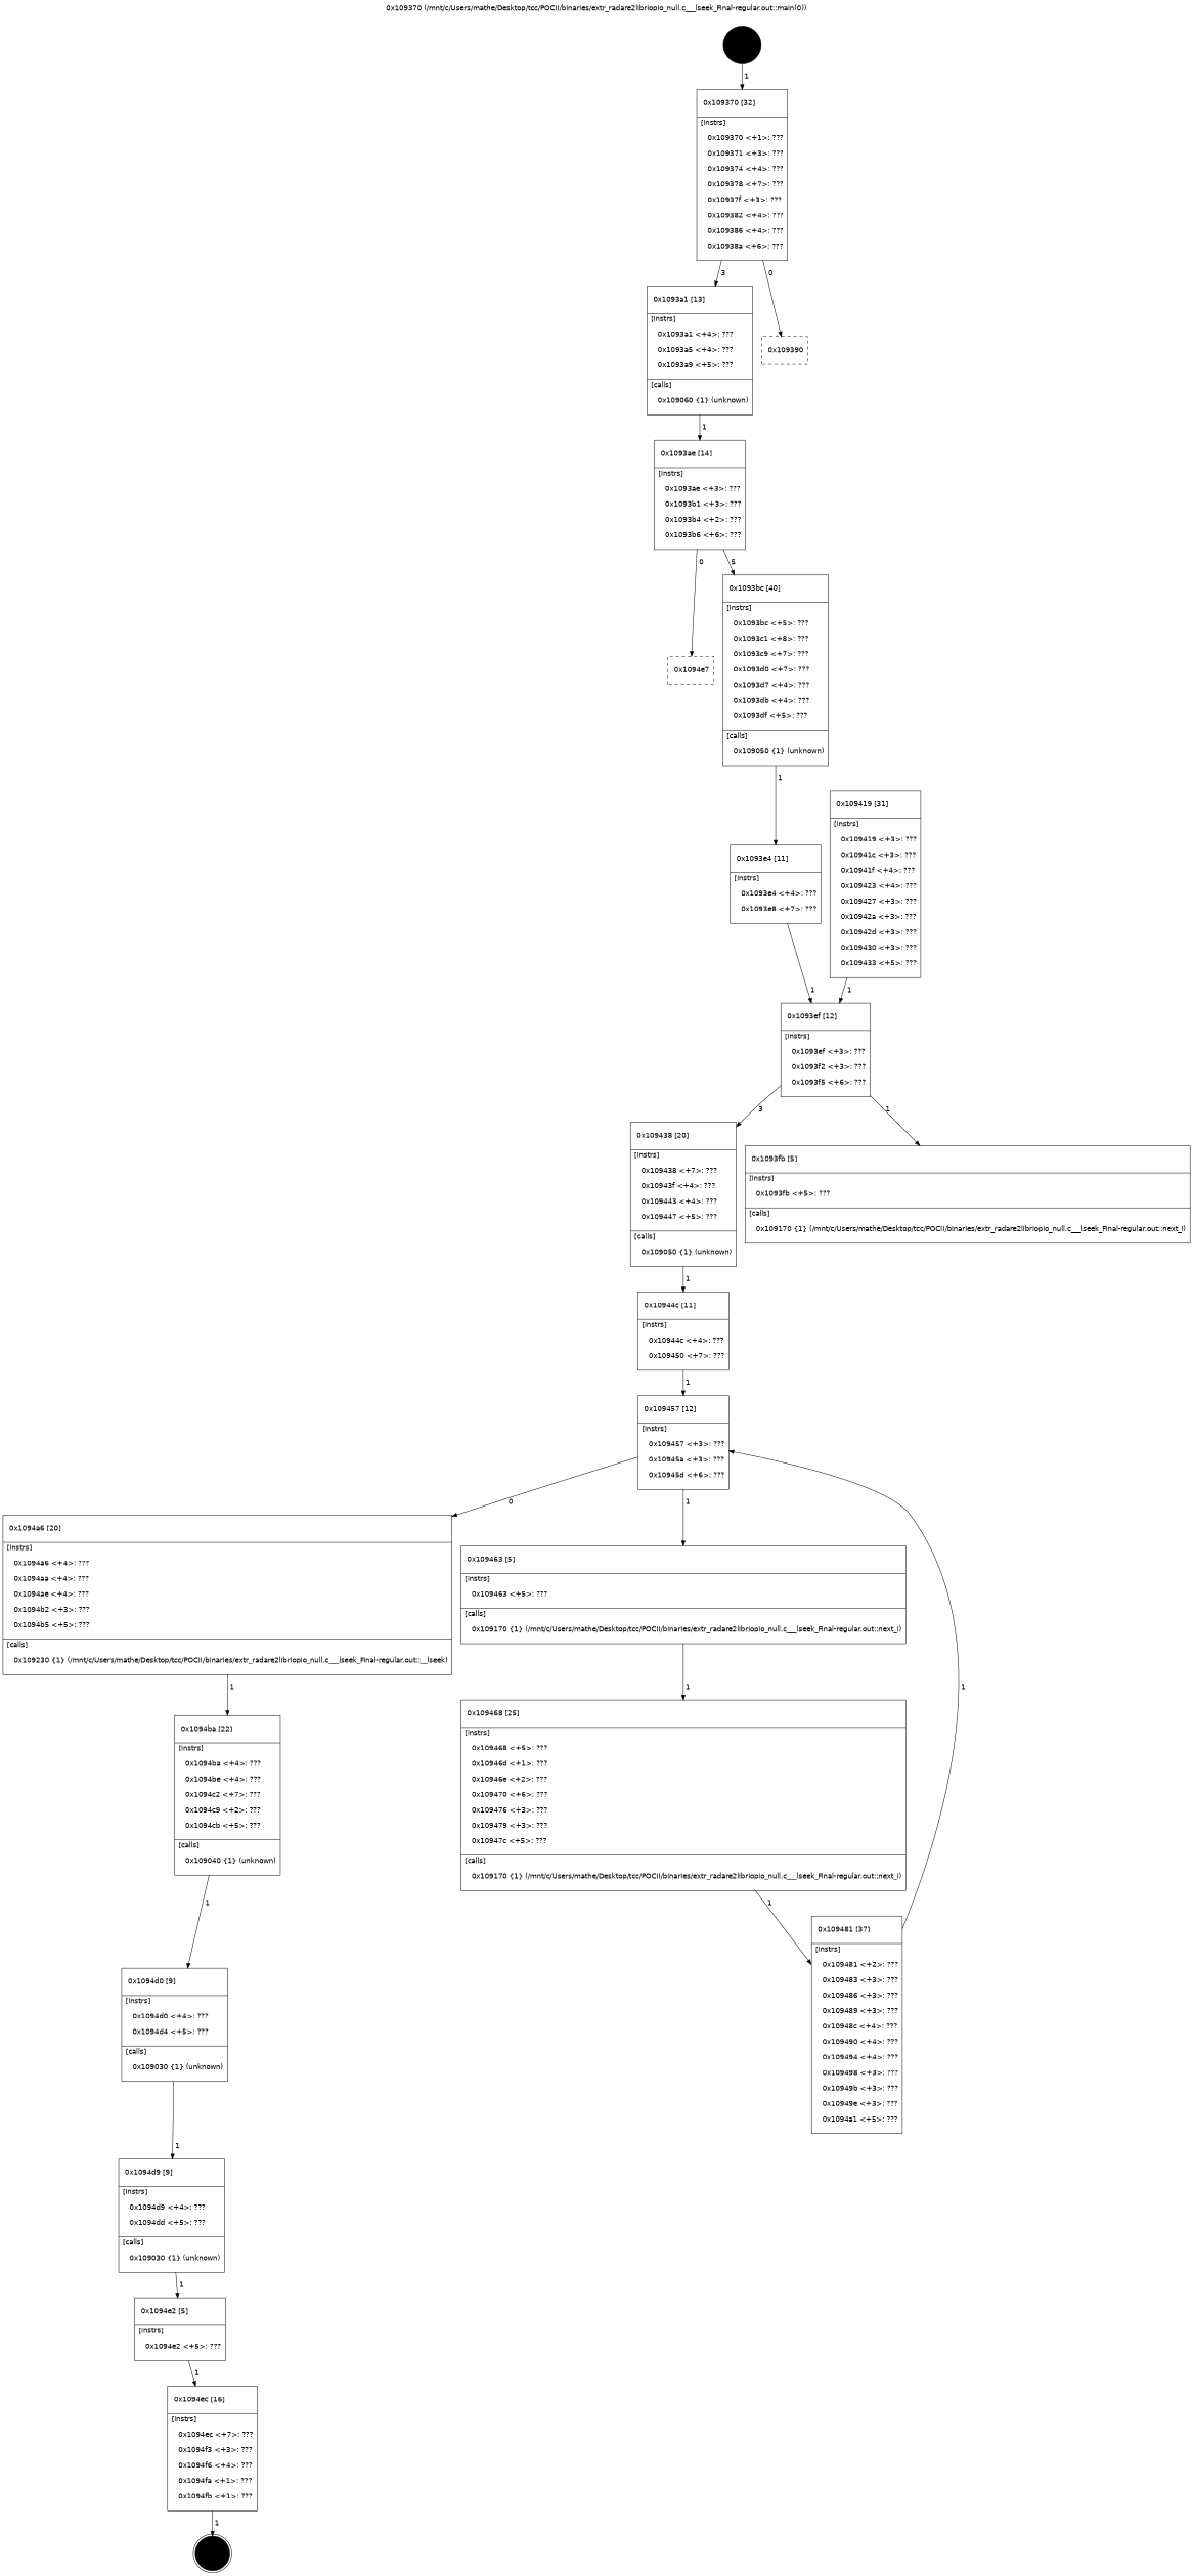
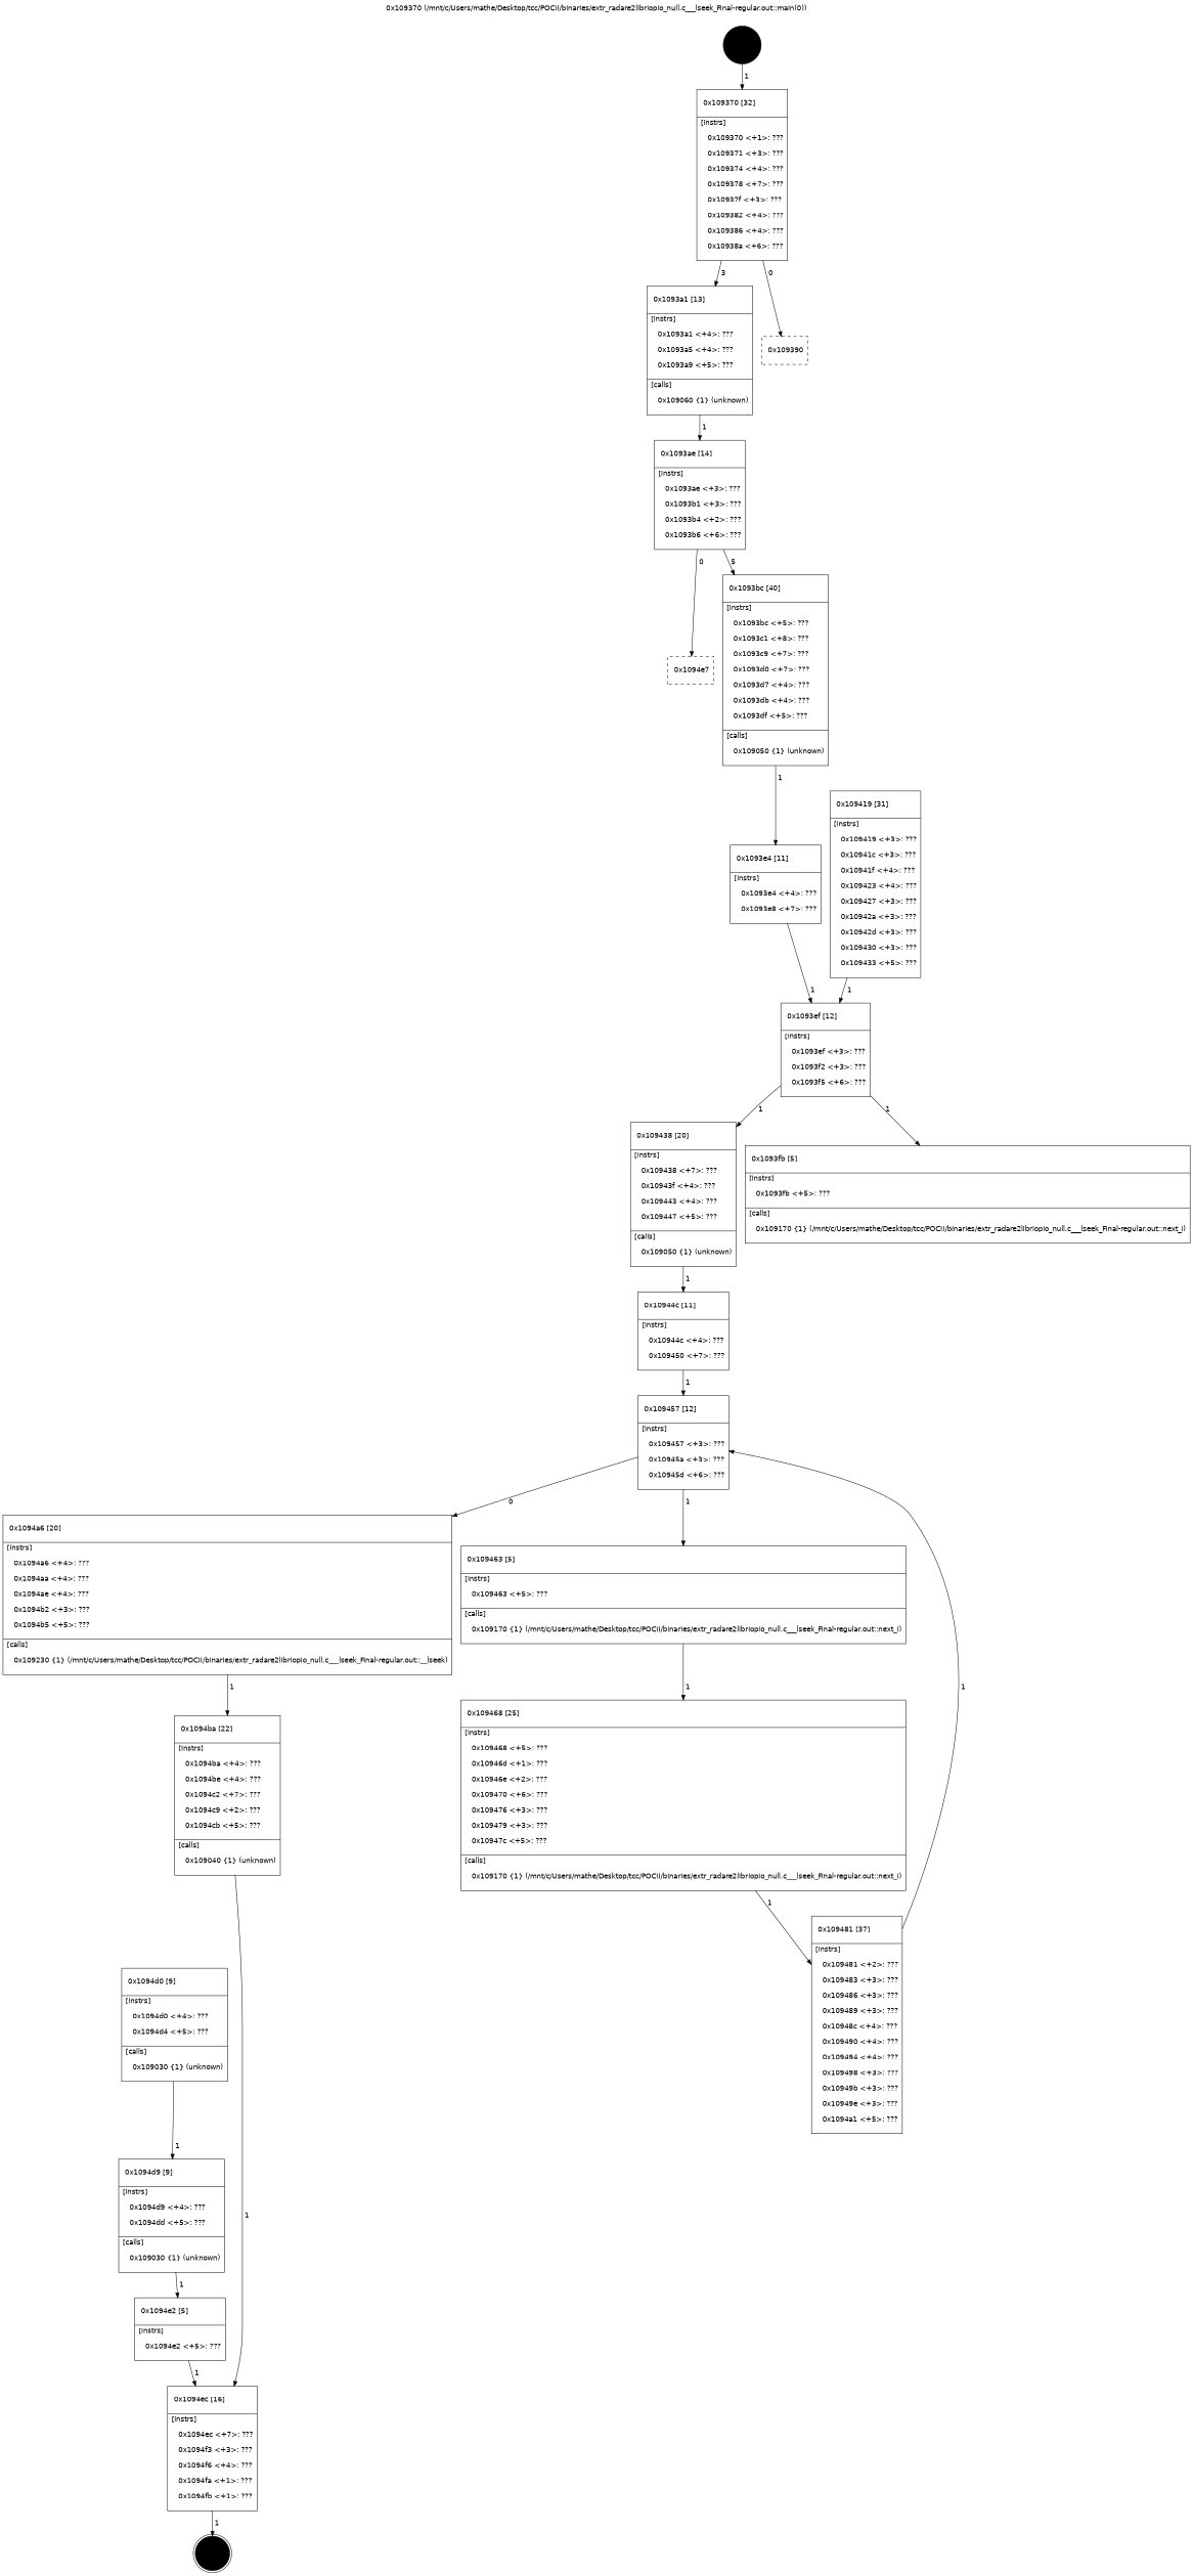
  digraph {
    fontname="DejaVu Sans"
    label="0x109370 (/mnt/c/Users/mathe/Desktop/tcc/POCII/binaries/extr_radare2libriopio_null.c___lseek_Final-regular.out::main(0))"
    labelloc=t
    node [fontname="DejaVu Sans" shape=record]
    edge [fontname="DejaVu Sans"]
    Entry [fillcolor=black height=0.3 shape=circle style=filled width=0.3]
    n2 [label="{\n     0x109370 [32]\l\n     | [instrs]\l\n     &nbsp;&nbsp;0x109370 \<+1\>: ???\l\n     &nbsp;&nbsp;0x109371 \<+3\>: ???\l\n     &nbsp;&nbsp;0x109374 \<+4\>: ???\l\n     &nbsp;&nbsp;0x109378 \<+7\>: ???\l\n     &nbsp;&nbsp;0x10937f \<+3\>: ???\l\n     &nbsp;&nbsp;0x109382 \<+4\>: ???\l\n     &nbsp;&nbsp;0x109386 \<+4\>: ???\l\n     &nbsp;&nbsp;0x10938a \<+6\>: ???\l\n  }"]
    n3 [label="{\n     0x1093a1 [13]\l\n     | [instrs]\l\n     &nbsp;&nbsp;0x1093a1 \<+4\>: ???\l\n     &nbsp;&nbsp;0x1093a5 \<+4\>: ???\l\n     &nbsp;&nbsp;0x1093a9 \<+5\>: ???\l\n     | [calls]\l\n     &nbsp;&nbsp;0x109060 \{1\} (unknown)\l\n  }"]
    n4 [label="{\n     0x109390\l\n  }" style=dashed]
    n5 [label="{\n     0x1093ae [14]\l\n     | [instrs]\l\n     &nbsp;&nbsp;0x1093ae \<+3\>: ???\l\n     &nbsp;&nbsp;0x1093b1 \<+3\>: ???\l\n     &nbsp;&nbsp;0x1093b4 \<+2\>: ???\l\n     &nbsp;&nbsp;0x1093b6 \<+6\>: ???\l\n  }"]
    n6 [label="{\n     0x1094e7\l\n  }" style=dashed]
    n7 [label="{\n     0x1093bc [40]\l\n     | [instrs]\l\n     &nbsp;&nbsp;0x1093bc \<+5\>: ???\l\n     &nbsp;&nbsp;0x1093c1 \<+8\>: ???\l\n     &nbsp;&nbsp;0x1093c9 \<+7\>: ???\l\n     &nbsp;&nbsp;0x1093d0 \<+7\>: ???\l\n     &nbsp;&nbsp;0x1093d7 \<+4\>: ???\l\n     &nbsp;&nbsp;0x1093db \<+4\>: ???\l\n     &nbsp;&nbsp;0x1093df \<+5\>: ???\l\n     | [calls]\l\n     &nbsp;&nbsp;0x109050 \{1\} (unknown)\l\n  }"]
    n8 [label="{\n     0x1093e4 [11]\l\n     | [instrs]\l\n     &nbsp;&nbsp;0x1093e4 \<+4\>: ???\l\n     &nbsp;&nbsp;0x1093e8 \<+7\>: ???\l\n  }"]
    n9 [label="{\n     0x1093ef [12]\l\n     | [instrs]\l\n     &nbsp;&nbsp;0x1093ef \<+3\>: ???\l\n     &nbsp;&nbsp;0x1093f2 \<+3\>: ???\l\n     &nbsp;&nbsp;0x1093f5 \<+6\>: ???\l\n  }"]
    Exit [fillcolor=black height=0.3 peripheries=2 shape=circle style=filled width=0.3]
    n11 [label="{\n     0x109438 [20]\l\n     | [instrs]\l\n     &nbsp;&nbsp;0x109438 \<+7\>: ???\l\n     &nbsp;&nbsp;0x10943f \<+4\>: ???\l\n     &nbsp;&nbsp;0x109443 \<+4\>: ???\l\n     &nbsp;&nbsp;0x109447 \<+5\>: ???\l\n     | [calls]\l\n     &nbsp;&nbsp;0x109050 \{1\} (unknown)\l\n  }"]
    n12 [label="{\n     0x1093fb [5]\l\n     | [instrs]\l\n     &nbsp;&nbsp;0x1093fb \<+5\>: ???\l\n     | [calls]\l\n     &nbsp;&nbsp;0x109170 \{1\} (/mnt/c/Users/mathe/Desktop/tcc/POCII/binaries/extr_radare2libriopio_null.c___lseek_Final-regular.out::next_i)\l\n  }"]
    n13 [label="{\n     0x10944c [11]\l\n     | [instrs]\l\n     &nbsp;&nbsp;0x10944c \<+4\>: ???\l\n     &nbsp;&nbsp;0x109450 \<+7\>: ???\l\n  }"]
    n14 [label="{\n     0x109457 [12]\l\n     | [instrs]\l\n     &nbsp;&nbsp;0x109457 \<+3\>: ???\l\n     &nbsp;&nbsp;0x10945a \<+3\>: ???\l\n     &nbsp;&nbsp;0x10945d \<+6\>: ???\l\n  }"]
    n15 [label="{\n     0x109419 [31]\l\n     | [instrs]\l\n     &nbsp;&nbsp;0x109419 \<+3\>: ???\l\n     &nbsp;&nbsp;0x10941c \<+3\>: ???\l\n     &nbsp;&nbsp;0x10941f \<+4\>: ???\l\n     &nbsp;&nbsp;0x109423 \<+4\>: ???\l\n     &nbsp;&nbsp;0x109427 \<+3\>: ???\l\n     &nbsp;&nbsp;0x10942a \<+3\>: ???\l\n     &nbsp;&nbsp;0x10942d \<+3\>: ???\l\n     &nbsp;&nbsp;0x109430 \<+3\>: ???\l\n     &nbsp;&nbsp;0x109433 \<+5\>: ???\l\n  }"]
    n16 [label="{\n     0x1094a6 [20]\l\n     | [instrs]\l\n     &nbsp;&nbsp;0x1094a6 \<+4\>: ???\l\n     &nbsp;&nbsp;0x1094aa \<+4\>: ???\l\n     &nbsp;&nbsp;0x1094ae \<+4\>: ???\l\n     &nbsp;&nbsp;0x1094b2 \<+3\>: ???\l\n     &nbsp;&nbsp;0x1094b5 \<+5\>: ???\l\n     | [calls]\l\n     &nbsp;&nbsp;0x109230 \{1\} (/mnt/c/Users/mathe/Desktop/tcc/POCII/binaries/extr_radare2libriopio_null.c___lseek_Final-regular.out::__lseek)\l\n  }"]
    n17 [label="{\n     0x109463 [5]\l\n     | [instrs]\l\n     &nbsp;&nbsp;0x109463 \<+5\>: ???\l\n     | [calls]\l\n     &nbsp;&nbsp;0x109170 \{1\} (/mnt/c/Users/mathe/Desktop/tcc/POCII/binaries/extr_radare2libriopio_null.c___lseek_Final-regular.out::next_i)\l\n  }"]
    n18 [label="{\n     0x1094ba [22]\l\n     | [instrs]\l\n     &nbsp;&nbsp;0x1094ba \<+4\>: ???\l\n     &nbsp;&nbsp;0x1094be \<+4\>: ???\l\n     &nbsp;&nbsp;0x1094c2 \<+7\>: ???\l\n     &nbsp;&nbsp;0x1094c9 \<+2\>: ???\l\n     &nbsp;&nbsp;0x1094cb \<+5\>: ???\l\n     | [calls]\l\n     &nbsp;&nbsp;0x109040 \{1\} (unknown)\l\n  }"]
    n19 [label="{\n     0x109468 [25]\l\n     | [instrs]\l\n     &nbsp;&nbsp;0x109468 \<+5\>: ???\l\n     &nbsp;&nbsp;0x10946d \<+1\>: ???\l\n     &nbsp;&nbsp;0x10946e \<+2\>: ???\l\n     &nbsp;&nbsp;0x109470 \<+6\>: ???\l\n     &nbsp;&nbsp;0x109476 \<+3\>: ???\l\n     &nbsp;&nbsp;0x109479 \<+3\>: ???\l\n     &nbsp;&nbsp;0x10947c \<+5\>: ???\l\n     | [calls]\l\n     &nbsp;&nbsp;0x109170 \{1\} (/mnt/c/Users/mathe/Desktop/tcc/POCII/binaries/extr_radare2libriopio_null.c___lseek_Final-regular.out::next_i)\l\n  }"]
    n20 [label="{\n     0x1094d0 [9]\l\n     | [instrs]\l\n     &nbsp;&nbsp;0x1094d0 \<+4\>: ???\l\n     &nbsp;&nbsp;0x1094d4 \<+5\>: ???\l\n     | [calls]\l\n     &nbsp;&nbsp;0x109030 \{1\} (unknown)\l\n  }"]
    n21 [label="{\n     0x109481 [37]\l\n     | [instrs]\l\n     &nbsp;&nbsp;0x109481 \<+2\>: ???\l\n     &nbsp;&nbsp;0x109483 \<+3\>: ???\l\n     &nbsp;&nbsp;0x109486 \<+3\>: ???\l\n     &nbsp;&nbsp;0x109489 \<+3\>: ???\l\n     &nbsp;&nbsp;0x10948c \<+4\>: ???\l\n     &nbsp;&nbsp;0x109490 \<+4\>: ???\l\n     &nbsp;&nbsp;0x109494 \<+4\>: ???\l\n     &nbsp;&nbsp;0x109498 \<+3\>: ???\l\n     &nbsp;&nbsp;0x10949b \<+3\>: ???\l\n     &nbsp;&nbsp;0x10949e \<+3\>: ???\l\n     &nbsp;&nbsp;0x1094a1 \<+5\>: ???\l\n  }"]
    n22 [label="{\n     0x1094d9 [9]\l\n     | [instrs]\l\n     &nbsp;&nbsp;0x1094d9 \<+4\>: ???\l\n     &nbsp;&nbsp;0x1094dd \<+5\>: ???\l\n     | [calls]\l\n     &nbsp;&nbsp;0x109030 \{1\} (unknown)\l\n  }"]
    n23 [label="{\n     0x1094e2 [5]\l\n     | [instrs]\l\n     &nbsp;&nbsp;0x1094e2 \<+5\>: ???\l\n  }"]
    n24 [label="{\n     0x1094ec [16]\l\n     | [instrs]\l\n     &nbsp;&nbsp;0x1094ec \<+7\>: ???\l\n     &nbsp;&nbsp;0x1094f3 \<+3\>: ???\l\n     &nbsp;&nbsp;0x1094f6 \<+4\>: ???\l\n     &nbsp;&nbsp;0x1094fa \<+1\>: ???\l\n     &nbsp;&nbsp;0x1094fb \<+1\>: ???\l\n  }"]
    Entry -> n2 [label=" 1"]
    n2 -> n3 [label=" 3"]
    n2 -> n4 [label=" 0"]
    n3 -> n5 [label=" 1"]
    n5 -> n6 [label=" 0"]
    n5 -> n7 [label=" 5"]
    n7 -> n8 [label=" 1"]
    n8 -> n9 [label=" 1"]
-   n9 -> n11 [label=" 3"]
+   n9 -> n11 [label=" 1"]
    n9 -> n12 [label=" 1"]
    n11 -> n13 [label=" 1"]
    n13 -> n14 [label=" 1"]
    n14 -> n16 [label=" 0"]
    n14 -> n17 [label=" 1"]
    n15 -> n9 [label=" 1"]
    n16 -> n18 [label=" 1"]
    n17 -> n19 [label=" 1"]
-   n18 -> n20 [label=" 1"]
+   n18 -> n24 [label=" 1"]
    n19 -> n21 [label=" 1"]
    n20 -> n22 [label=" 1"]
    n21 -> n14 [label=" 1"]
    n22 -> n23 [label=" 1"]
    n23 -> n24 [label=" 1"]
    n24 -> Exit [label=" 1"]
  }
